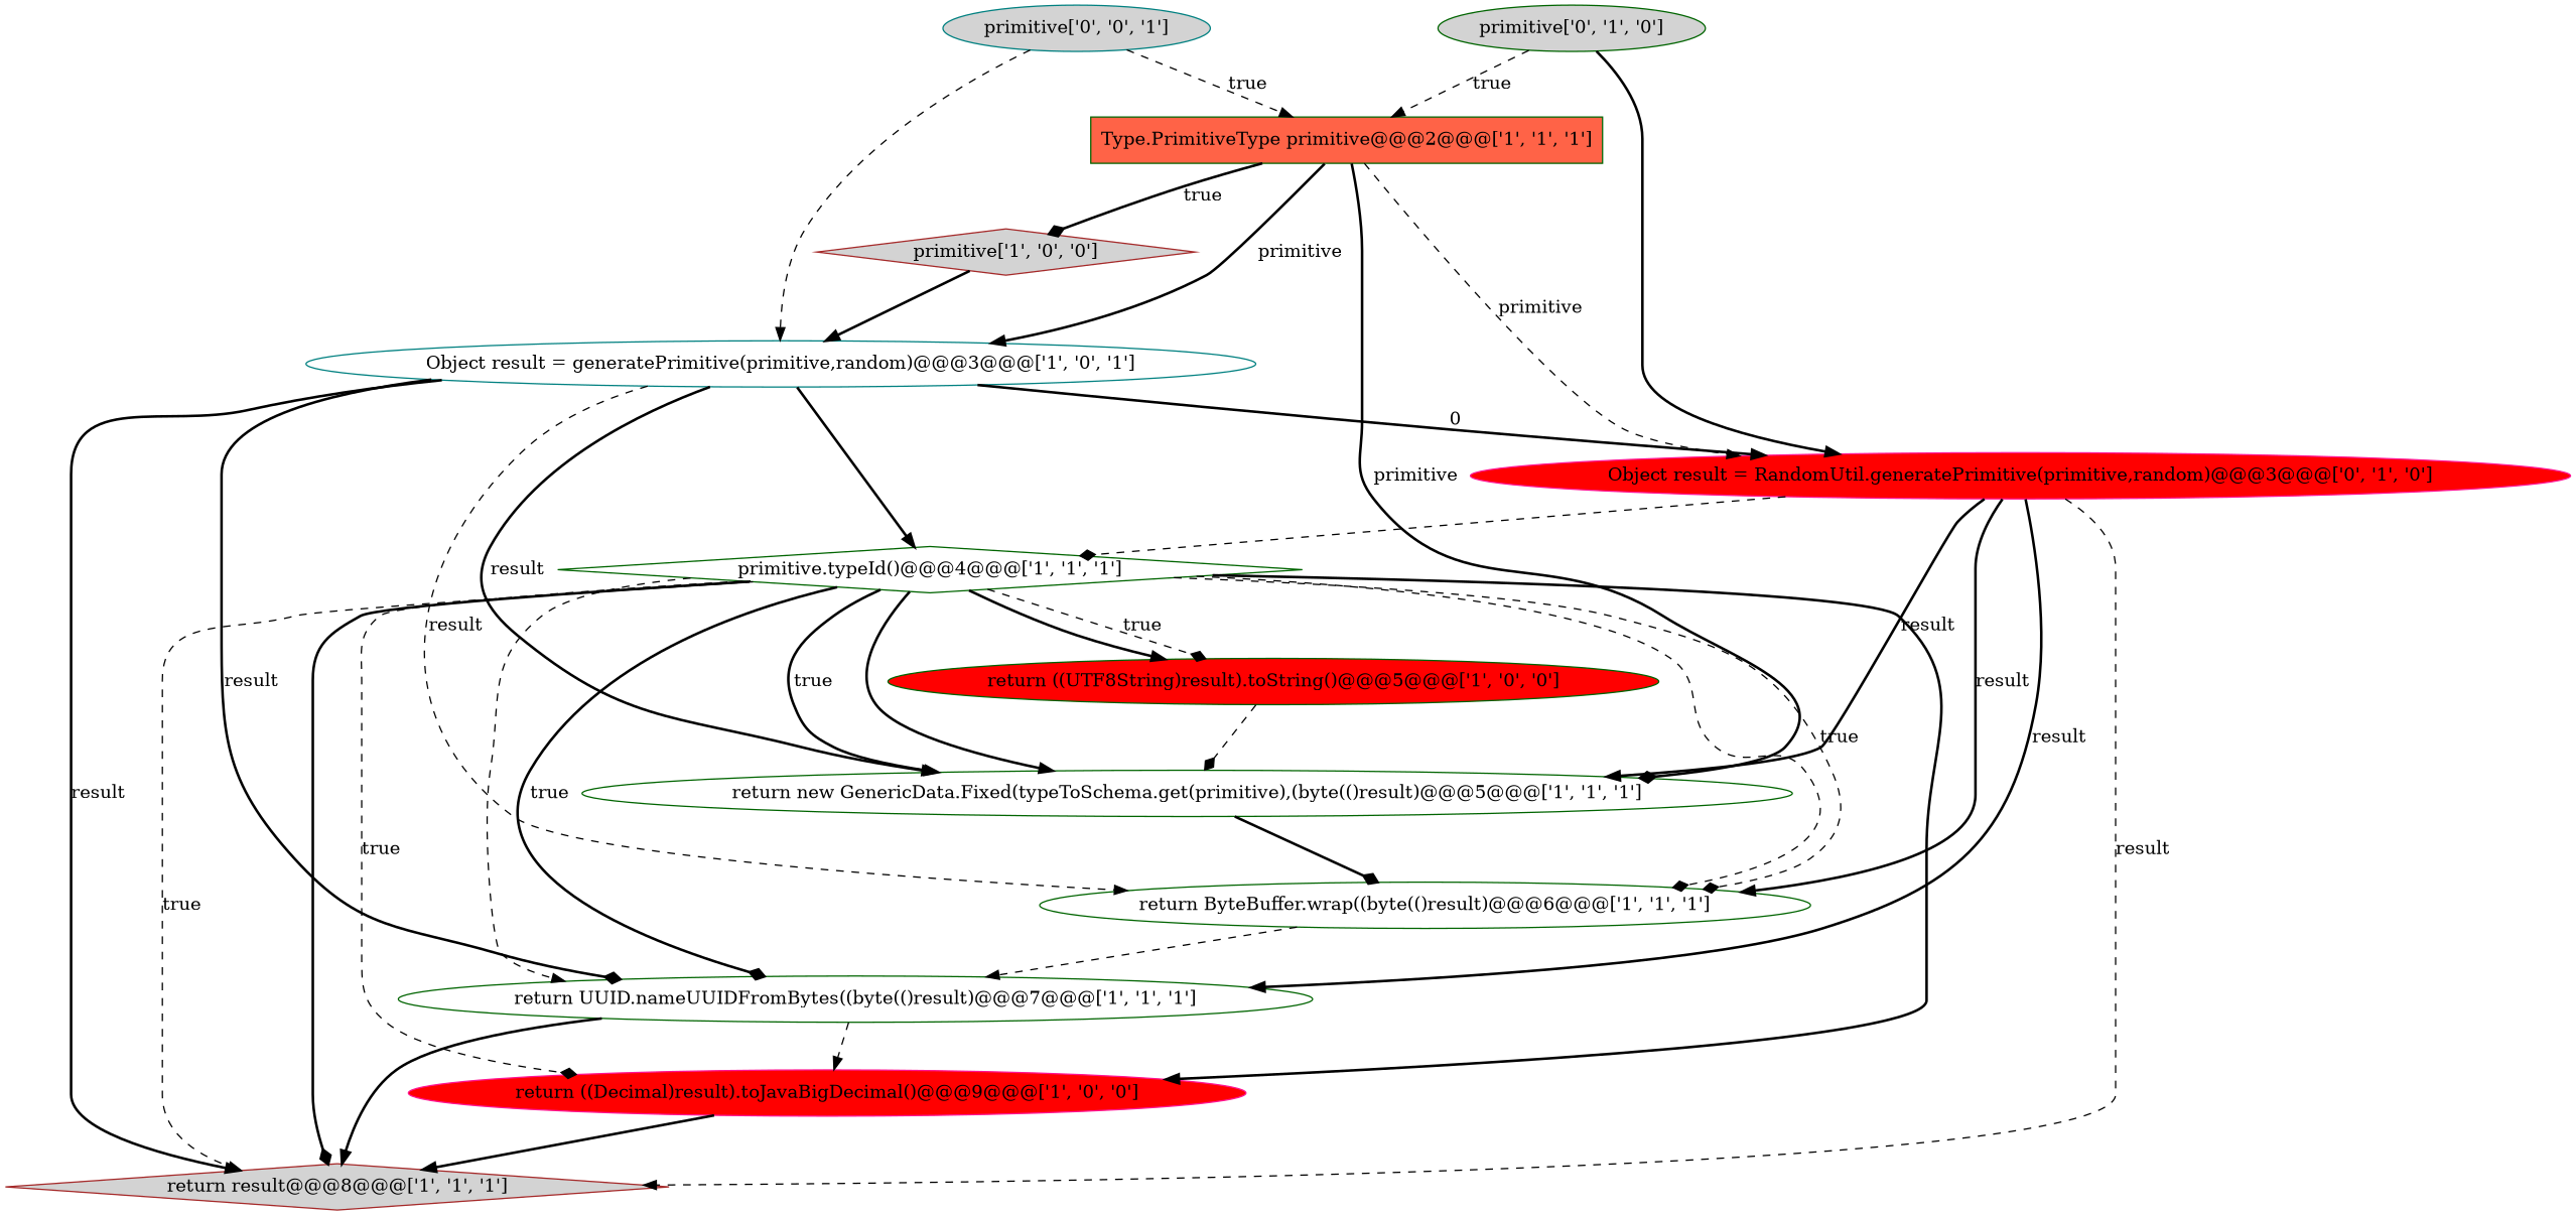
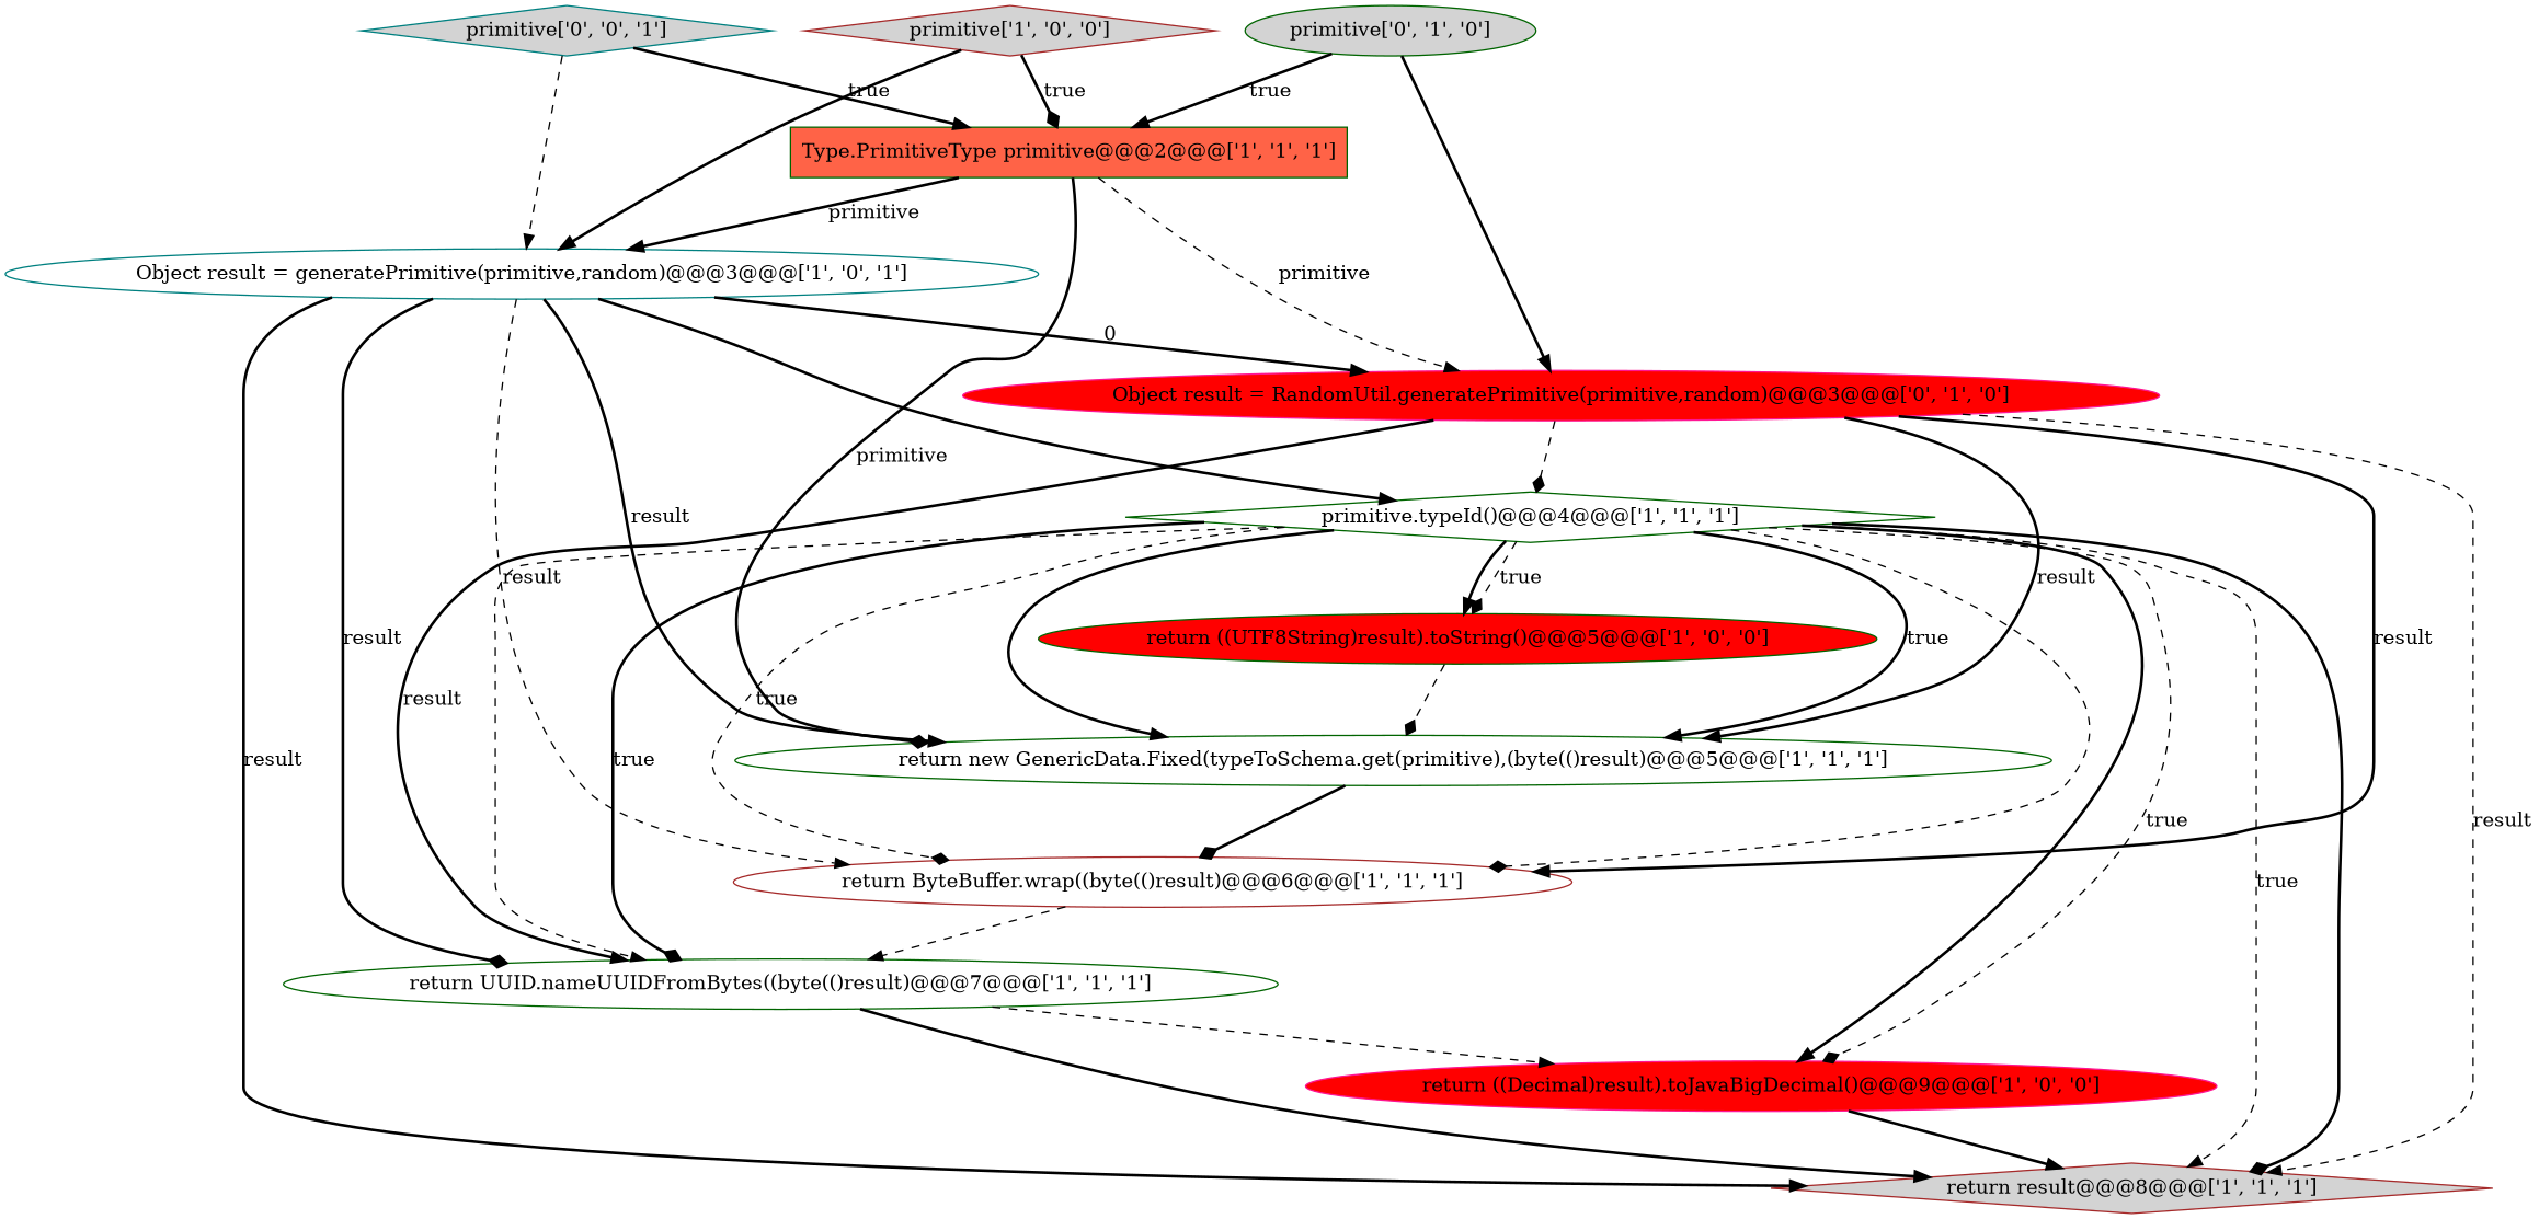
  digraph {
    node [color=darkgreen fillcolor=white shape=ellipse style=filled]
    edge [arrowhead=normal style=bold]
    n1 [color=deeppink fillcolor=red label="return ((Decimal)result).toJavaBigDecimal()@@@9@@@['1', '0', '0']"]
    n2 [color=brown fillcolor=lightgray label="return result@@@8@@@['1', '1', '1']" shape=diamond]
    n3 [fillcolor=red label="return ((UTF8String)result).toString()@@@5@@@['1', '0', '0']"]
    n4 [label="return new GenericData.Fixed(typeToSchema.get(primitive),(byte(()result)@@@5@@@['1', '1', '1']"]
-   n5 [label="return ByteBuffer.wrap((byte(()result)@@@6@@@['1', '1', '1']"]
+   n5 [color=brown label="return ByteBuffer.wrap((byte(()result)@@@6@@@['1', '1', '1']"]
    n6 [fillcolor=tomato label="Type.PrimitiveType primitive@@@2@@@['1', '1', '1']" shape=box]
    n7 [color=deeppink fillcolor=red label="Object result = RandomUtil.generatePrimitive(primitive,random)@@@3@@@['0', '1', '0']"]
    n8 [color=teal label="Object result = generatePrimitive(primitive,random)@@@3@@@['1', '0', '1']"]
    n9 [label="primitive.typeId()@@@4@@@['1', '1', '1']" shape=diamond]
    n10 [label="return UUID.nameUUIDFromBytes((byte(()result)@@@7@@@['1', '1', '1']"]
    n11 [color=brown fillcolor=lightgray label="primitive['1', '0', '0']" shape=diamond]
    n12 [fillcolor=lightgray label="primitive['0', '1', '0']"]
-   n13 [color=teal fillcolor=lightgray label="primitive['0', '0', '1']"]
+   n13 [color=teal fillcolor=lightgray label="primitive['0', '0', '1']" shape=diamond]
    n1 -> n2
    n3 -> n4 [arrowhead=diamond style=dashed]
    n4 -> n5 [arrowhead=diamond]
    n5 -> n10 [style=dashed]
    n6 -> n4 [arrowhead=diamond label=primitive]
    n6 -> n7 [label=primitive style=dashed]
    n6 -> n8 [label=primitive]
    n7 -> n2 [label=result style=dashed]
    n7 -> n4 [label=result]
    n7 -> n5 [label=result]
    n7 -> n9 [arrowhead=diamond style=dashed]
    n7 -> n10 [label=result]
    n8 -> n2 [label=result]
    n8 -> n4 [label=result]
    n8 -> n5 [label=result style=dashed]
    n8 -> n7 [label=0]
    n8 -> n9
    n8 -> n10 [arrowhead=diamond label=result]
    n9 -> n1
    n9 -> n1 [arrowhead=diamond label=true style=dashed]
    n9 -> n2 [label=true style=dashed]
    n9 -> n2 [arrowhead=diamond]
    n9 -> n3 [arrowhead=diamond label=true style=dashed]
    n9 -> n3
    n9 -> n4 [label=true]
    n9 -> n4
    n9 -> n5 [arrowhead=diamond style=dashed]
    n9 -> n5 [arrowhead=diamond label=true style=dashed]
    n9 -> n10 [style=dashed]
    n9 -> n10 [arrowhead=diamond label=true]
    n10 -> n1 [style=dashed]
    n10 -> n2
-   n6 -> n11 [arrowhead=diamond label=true]
+   n11 -> n6 [arrowhead=diamond label=true]
    n11 -> n8
-   n12 -> n6 [label=true style=dashed]
+   n12 -> n6 [label=true]
    n12 -> n7
-   n13 -> n6 [label=true style=dashed]
+   n13 -> n6 [label=true]
    n13 -> n8 [style=dashed]
  }
